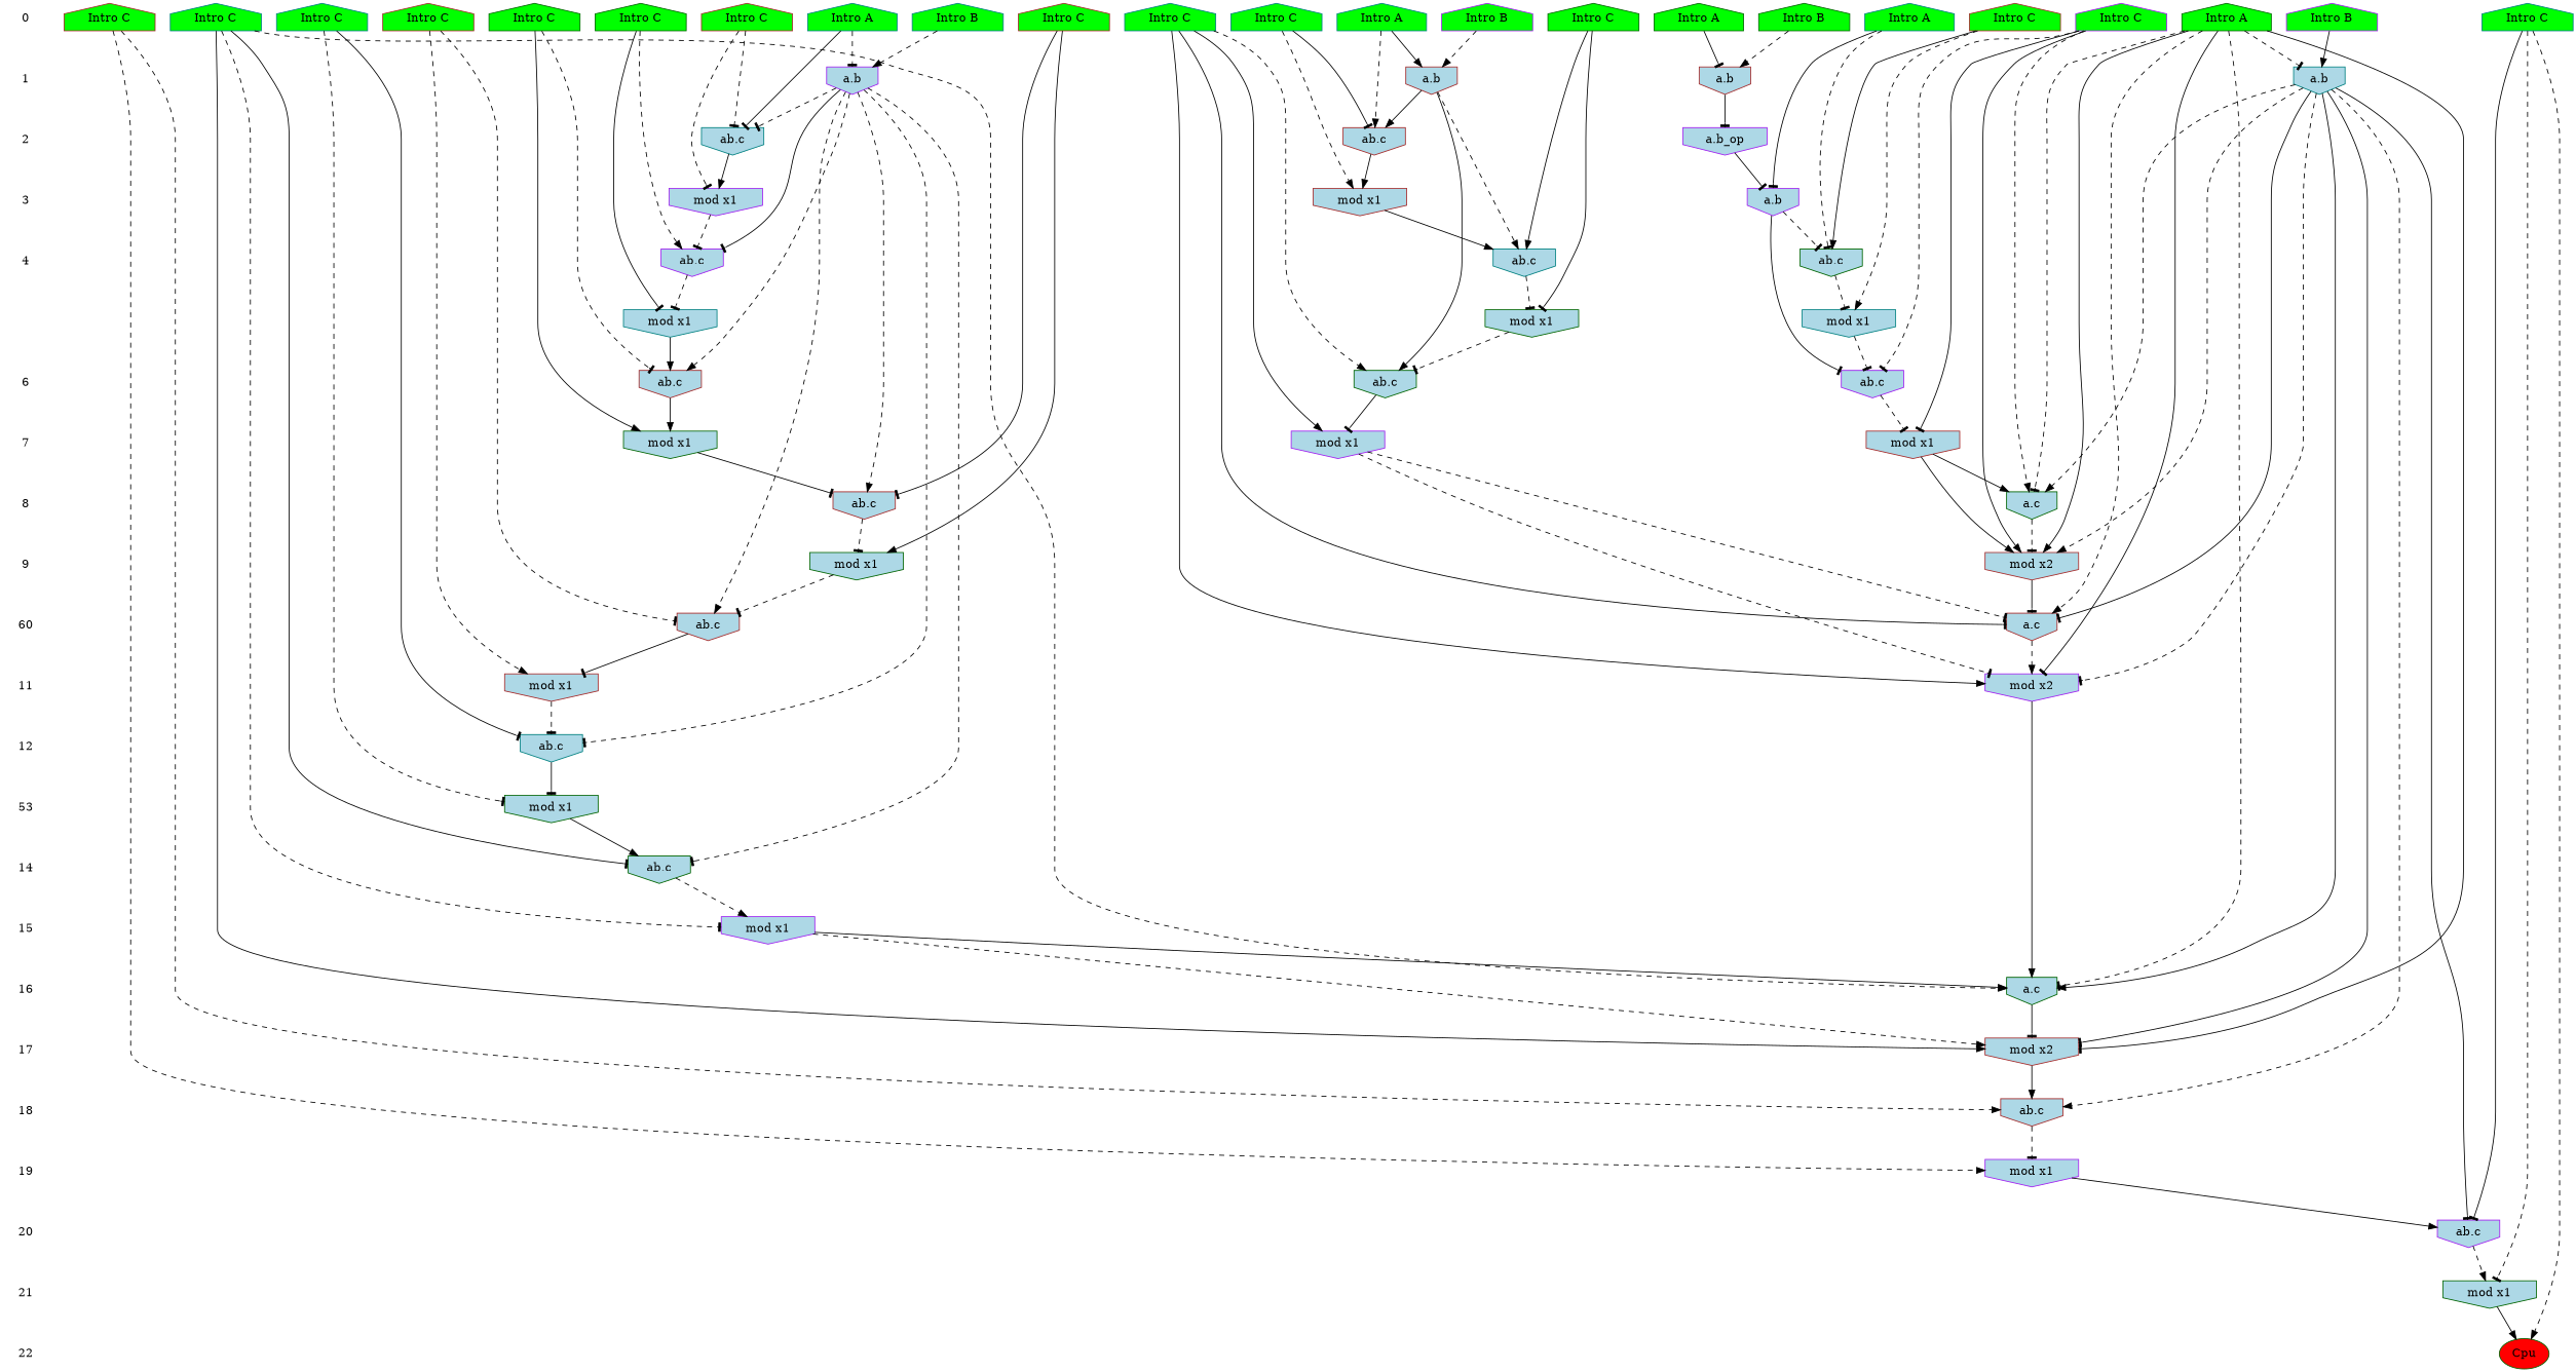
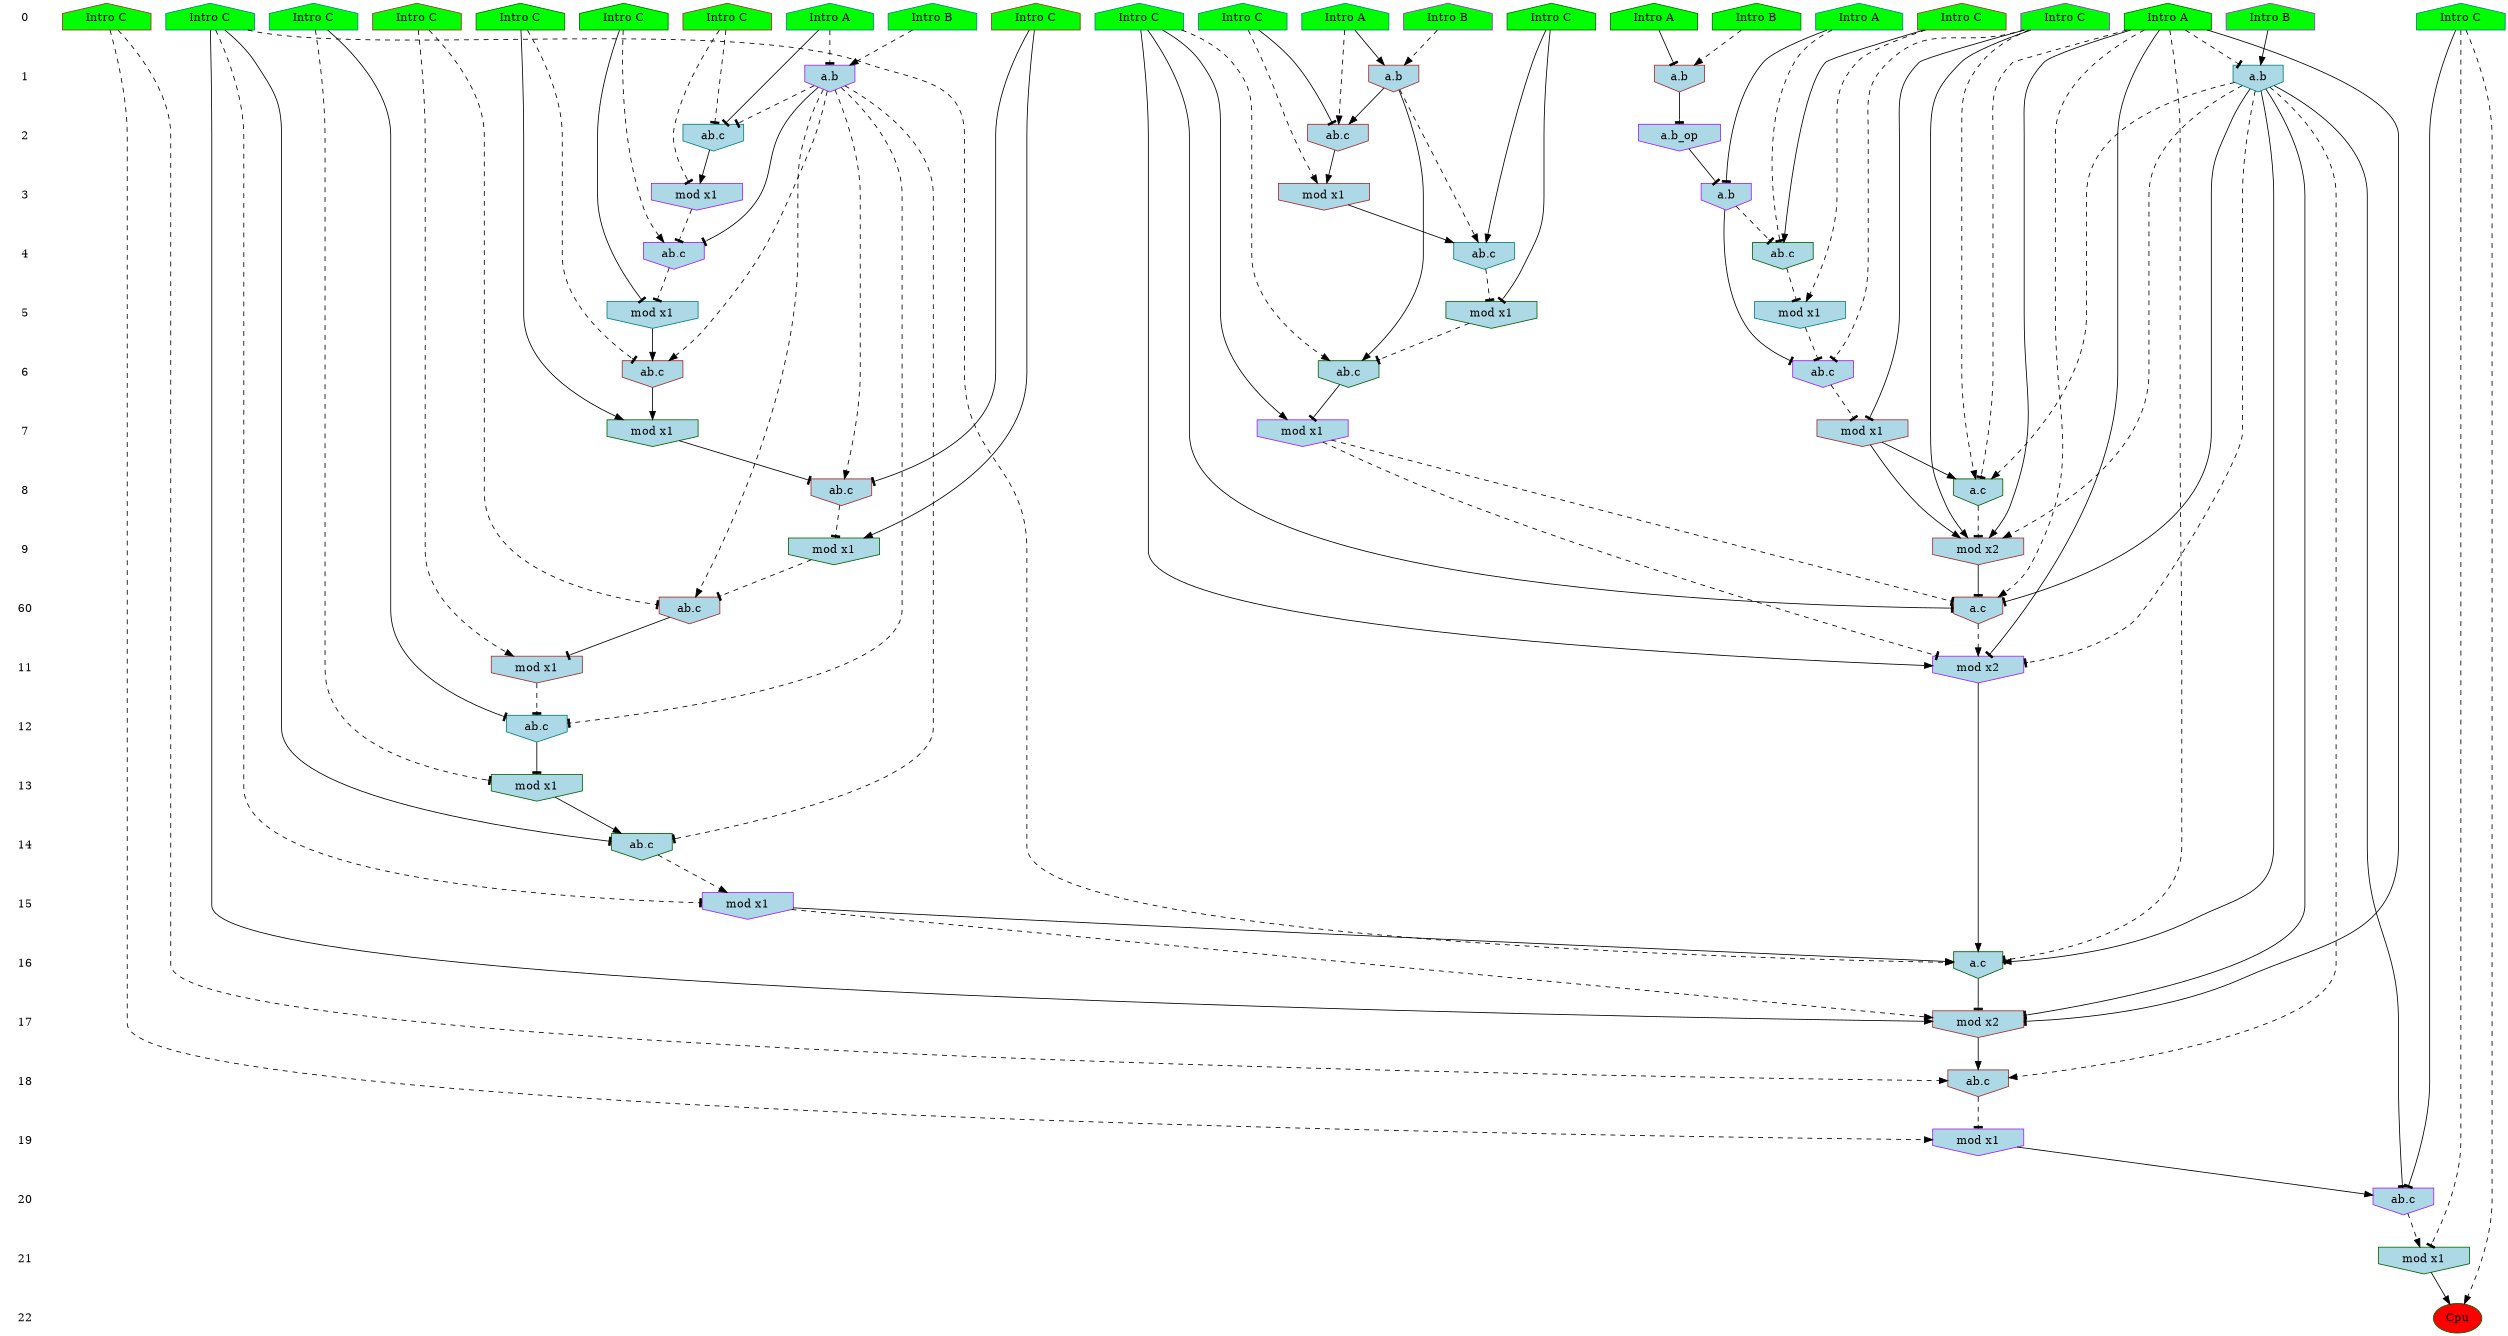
  digraph {
    ranksep=.5
    node [color=darkgreen shape=invhouse fillcolor=lightblue style=filled]
    edge [style=dashed arrowhead=tee]
    0 [color=purple shape=plaintext fillcolor="" style=""]
    n2 [color=teal fillcolor=green label="Intro A" shape=house]
    n3 [color=purple fillcolor=green label="Intro B" shape=house]
    n4 [fillcolor=green label="Intro B" shape=house]
    n5 [fillcolor=green label="Intro A" shape=house]
    n6 [fillcolor=green label="Intro A" shape=house]
    n7 [color=teal fillcolor=green label="Intro A" shape=house]
    n8 [color=teal fillcolor=green label="Intro A" shape=house]
    n9 [color=purple fillcolor=green label="Intro B" shape=house]
    n10 [color=teal fillcolor=green label="Intro B" shape=house]
    n11 [color=teal fillcolor=green label="Intro C" shape=house]
    n12 [fillcolor=green label="Intro C" shape=house]
    n13 [color=purple fillcolor=green label="Intro C" shape=house]
    n14 [fillcolor=green label="Intro C" shape=house]
    n15 [color=brown fillcolor=green label="Intro C" shape=house]
    n16 [color=teal fillcolor=green label="Intro C" shape=house]
    n17 [color=brown fillcolor=green label="Intro C" shape=house]
    n18 [color=teal fillcolor=green label="Intro C" shape=house]
    n19 [color=teal fillcolor=green label="Intro C" shape=house]
    n20 [color=teal fillcolor=green label="Intro C" shape=house]
    n21 [color=brown fillcolor=green label="Intro C" shape=house]
    n22 [color=brown fillcolor=green label="Intro C" shape=house]
    n23 [color=brown fillcolor=green label="Intro C" shape=house]
    n24 [fillcolor=green label="Intro C" shape=house]
    1 [shape=plaintext fillcolor="" style=""]
    n26 [color=brown label="a.b"]
    n27 [color=brown label="a.b"]
    n28 [color=purple label="a.b"]
    n29 [color=teal label="a.b"]
    2 [color=brown shape=plaintext fillcolor="" style=""]
    n31 [color=teal label="ab.c"]
    n32 [color=brown label="ab.c"]
    n33 [color=purple label="a.b_op"]
    3 [shape=plaintext fillcolor="" style=""]
    n35 [color=brown label="mod x1"]
    n36 [color=purple label="mod x1"]
    n37 [color=purple label="a.b"]
    4 [color=purple shape=plaintext fillcolor="" style=""]
    n39 [color=teal label="ab.c"]
    n40 [color=purple label="ab.c"]
    n41 [label="ab.c"]
+   5 [color=purple shape=plaintext fillcolor="" style=""]
    n43 [label="mod x1"]
    n44 [color=teal label="mod x1"]
    n45 [color=teal label="mod x1"]
    6 [color=purple shape=plaintext fillcolor="" style=""]
    n47 [label="ab.c"]
    n48 [color=brown label="ab.c"]
    n49 [color=purple label="ab.c"]
    7 [color=purple shape=plaintext fillcolor="" style=""]
    n51 [color=purple label="mod x1"]
    n52 [label="mod x1"]
    n53 [color=brown label="mod x1"]
    8 [color=purple shape=plaintext fillcolor="" style=""]
    n55 [color=brown label="ab.c"]
    n56 [label="a.c"]
    9 [shape=plaintext fillcolor="" style=""]
    n58 [label="mod x1"]
    n59 [color=brown label="mod x2"]
    n60 [label=60 shape=plaintext fillcolor="" style=""]
    n61 [color=brown label="ab.c"]
    n62 [color=brown label="a.c"]
    11 [color=purple shape=plaintext fillcolor="" style=""]
    n64 [color=brown label="mod x1"]
    n65 [color=purple label="mod x2"]
    12 [shape=plaintext fillcolor="" style=""]
    n67 [color=teal label="ab.c"]
-   13 [shape=plaintext label=53 fillcolor="" style=""]
+   13 [shape=plaintext fillcolor="" style=""]
    n69 [label="mod x1"]
    14 [color=purple shape=plaintext fillcolor="" style=""]
    n71 [label="ab.c"]
    15 [color=brown shape=plaintext fillcolor="" style=""]
    n73 [color=purple label="mod x1"]
    16 [shape=plaintext fillcolor="" style=""]
    n75 [label="a.c"]
    17 [shape=plaintext fillcolor="" style=""]
    n77 [color=brown label="mod x2"]
    18 [color=teal shape=plaintext fillcolor="" style=""]
    n79 [color=brown label="ab.c"]
    19 [color=brown shape=plaintext fillcolor="" style=""]
    n81 [color=purple label="mod x1"]
    20 [shape=plaintext fillcolor="" style=""]
    n83 [color=purple label="ab.c"]
    21 [color=teal shape=plaintext fillcolor="" style=""]
    n85 [label="mod x1"]
    22 [color=teal shape=plaintext fillcolor="" style=""]
    n87 [fillcolor=red label=Cpu shape=""]
    subgraph sub_1 {
      rank=same
      0
      n2
      n3
      n4
      n5
      n6
      n7
      n8
      n9
      n10
      n11
      n12
      n13
      n14
      n15
      n16
      n17
      n18
      n19
      n20
      n21
      n22
      n23
      n24
    }
    subgraph sub_2 {
      rank=same
      1
      n26
      n27
      n28
      n29
    }
    subgraph sub_3 {
      rank=same
      2
      n31
      n32
      n33
    }
    subgraph sub_4 {
      rank=same
      3
      n35
      n36
      n37
    }
    subgraph sub_5 {
      rank=same
      4
      n39
      n40
      n41
    }
    subgraph sub_6 {
      rank=same
+     5
      n43
      n44
      n45
    }
    subgraph sub_7 {
      rank=same
      6
      n47
      n48
      n49
    }
    subgraph sub_8 {
      rank=same
      7
      n51
      n52
      n53
    }
    subgraph sub_9 {
      rank=same
      8
      n55
      n56
    }
    subgraph sub_10 {
      rank=same
      9
      n58
      n59
    }
    subgraph sub_11 {
      rank=same
      n60
      n61
      n62
    }
    subgraph sub_12 {
      rank=same
      11
      n64
      n65
    }
    subgraph sub_13 {
      rank=same
      12
      n67
    }
    subgraph sub_14 {
      rank=same
      13
      n69
    }
    subgraph sub_15 {
      rank=same
      14
      n71
    }
    subgraph sub_16 {
      rank=same
      15
      n73
    }
    subgraph sub_17 {
      rank=same
      16
      n75
    }
    subgraph sub_18 {
      rank=same
      17
      n77
    }
    subgraph sub_19 {
      rank=same
      18
      n79
    }
    subgraph sub_20 {
      rank=same
      19
      n81
    }
    subgraph sub_21 {
      rank=same
      20
      n83
    }
    subgraph sub_22 {
      rank=same
      21
      n85
    }
    subgraph sub_23 {
      rank=same
      22
      n87
    }
    0 -> 1 [style=invis arrowhead=""]
    n2 -> n37 [style=solid]
    n2 -> n41
    n3 -> n29 [arrowhead=normal style=solid]
    n4 -> n26 [arrowhead=normal]
    n5 -> n29
    n5 -> n56
    n5 -> n59 [arrowhead=normal style=solid]
    n5 -> n62 [arrowhead=normal]
    n5 -> n65 [style=solid]
    n5 -> n75
    n5 -> n77 [style=solid]
    n6 -> n26 [style=solid]
    n7 -> n28
    n7 -> n31 [style=solid]
    n8 -> n27 [arrowhead=normal style=solid]
    n8 -> n32 [arrowhead=normal]
    n9 -> n27 [arrowhead=normal]
    n10 -> n28 [arrowhead=normal]
    n11 -> n83 [style=solid]
    n11 -> n85
    n11 -> n87 [arrowhead=normal]
    n12 -> n40 [arrowhead=normal]
    n12 -> n44 [style=solid]
    n13 -> n49
    n13 -> n53 [style=solid]
    n13 -> n56 [arrowhead=normal]
    n13 -> n59 [arrowhead=normal style=solid]
    n14 -> n48
    n14 -> n52 [arrowhead=normal style=solid]
    n15 -> n55 [style=solid]
    n15 -> n58 [arrowhead=normal style=solid]
    n16 -> n67 [style=solid]
    n16 -> n69
    n17 -> n61
    n17 -> n64 [arrowhead=normal]
    n18 -> n47 [arrowhead=normal]
    n18 -> n51 [arrowhead=normal style=solid]
    n18 -> n62 [style=solid]
    n18 -> n65 [arrowhead=normal style=solid]
    n19 -> n32 [style=solid]
    n19 -> n35 [arrowhead=normal]
    n20 -> n71 [style=solid]
    n20 -> n73
    n20 -> n75 [arrowhead=normal]
    n20 -> n77 [arrowhead=normal style=solid]
    n21 -> n41 [arrowhead=normal style=solid]
    n21 -> n45 [arrowhead=normal]
    n22 -> n31
    n22 -> n36
    n23 -> n79 [arrowhead=normal]
    n23 -> n81 [arrowhead=normal]
    n24 -> n39 [arrowhead=normal style=solid]
    n24 -> n43 [style=solid]
    1 -> 2 [style=invis arrowhead=""]
    n26 -> n33 [style=solid]
    n27 -> n32 [arrowhead=normal style=solid]
    n27 -> n39 [arrowhead=normal]
    n27 -> n47 [arrowhead=normal style=solid]
    n28 -> n31
    n28 -> n40 [style=solid]
    n28 -> n48 [arrowhead=normal]
    n28 -> n55 [arrowhead=normal]
    n28 -> n61 [arrowhead=normal]
    n28 -> n67
    n28 -> n71
    n29 -> n56 [arrowhead=normal]
    n29 -> n59 [arrowhead=normal]
    n29 -> n62 [style=solid]
    n29 -> n65
    n29 -> n75 [arrowhead=normal style=solid]
    n29 -> n77 [style=solid]
    n29 -> n79 [arrowhead=normal]
    n29 -> n83 [style=solid]
    2 -> 3 [style=invis arrowhead=""]
    n31 -> n36 [arrowhead=normal style=solid]
    n32 -> n35 [arrowhead=normal style=solid]
    n33 -> n37 [style=solid]
    3 -> 4 [style=invis arrowhead=""]
    n35 -> n39 [arrowhead=normal style=solid]
    n36 -> n40
    n37 -> n41
    n37 -> n49 [style=solid]
+   4 -> 5 [style=invis arrowhead=""]
    n39 -> n43
    n40 -> n44
    n41 -> n45
+   5 -> 6 [style=invis arrowhead=""]
    n43 -> n47
    n44 -> n48 [arrowhead=normal style=solid]
    n45 -> n49
    6 -> 7 [style=invis arrowhead=""]
    n47 -> n51 [style=solid]
    n48 -> n52 [arrowhead=normal style=solid]
    n49 -> n53
    7 -> 8 [style=invis arrowhead=""]
    n51 -> n62
    n51 -> n65
    n52 -> n55 [style=solid]
    n53 -> n56 [arrowhead=normal style=solid]
    n53 -> n59 [arrowhead=normal style=solid]
    8 -> 9 [style=invis arrowhead=""]
    n55 -> n58
    n56 -> n59
    9 -> n60 [style=invis arrowhead=""]
    n58 -> n61
    n59 -> n62 [style=solid]
    n60 -> 11 [style=invis arrowhead=""]
    n61 -> n64 [style=solid]
    n62 -> n65 [arrowhead=normal]
    11 -> 12 [style=invis arrowhead=""]
    n64 -> n67
    n65 -> n75 [arrowhead=normal style=solid]
    12 -> 13 [style=invis arrowhead=""]
    n67 -> n69 [style=solid]
    13 -> 14 [style=invis arrowhead=""]
    n69 -> n71 [arrowhead=normal style=solid]
    14 -> 15 [style=invis arrowhead=""]
    n71 -> n73 [arrowhead=normal]
    15 -> 16 [style=invis arrowhead=""]
    n73 -> n75 [arrowhead=normal style=solid]
    n73 -> n77 [arrowhead=normal]
    16 -> 17 [style=invis arrowhead=""]
    n75 -> n77 [style=solid]
    17 -> 18 [style=invis arrowhead=""]
    n77 -> n79 [arrowhead=normal style=solid]
    18 -> 19 [style=invis arrowhead=""]
    n79 -> n81
    19 -> 20 [style=invis arrowhead=""]
    n81 -> n83 [arrowhead=normal style=solid]
    20 -> 21 [style=invis arrowhead=""]
    n83 -> n85 [arrowhead=normal]
    21 -> 22 [style=invis arrowhead=""]
    n85 -> n87 [arrowhead=normal style=solid]
  }
